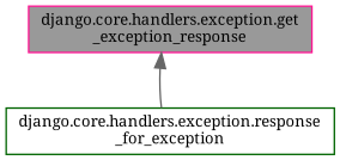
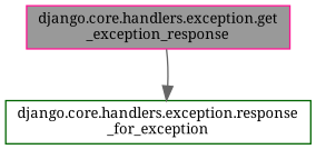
  digraph {
    rankdir=TB
    fontname="Noto Serif"
    node [fontname="Noto Serif" fontsize=10 shape=box style=filled]
    n1 [color=deeppink fillcolor=grey60 fontcolor=black height=0.2 label="django.core.handlers.exception.get\l_exception_response" width=0.4]
    n2 [color=darkgreen fillcolor=white height=0.2 label="django.core.handlers.exception.response\l_for_exception" width=0.4]
-   n1 -> n2 [color=gray40 dir=back fontname="Noto Serif" fontsize=10 labelfontname=Helvetica labelfontsize=10 style=solid]
+   n2 -> n1 [color=gray40 dir=back fontname="Noto Serif" fontsize=10 labelfontname=Helvetica labelfontsize=10 style=solid]
  }
